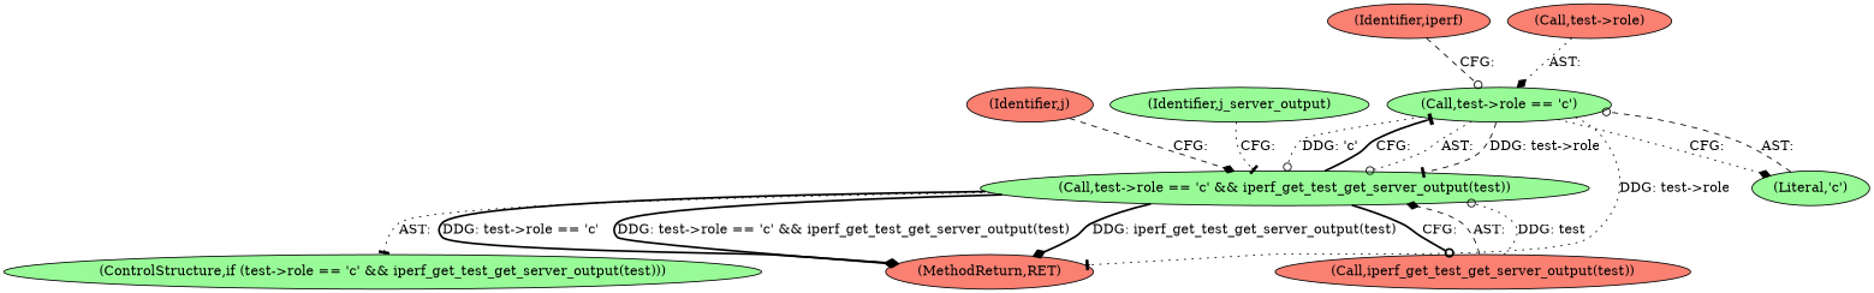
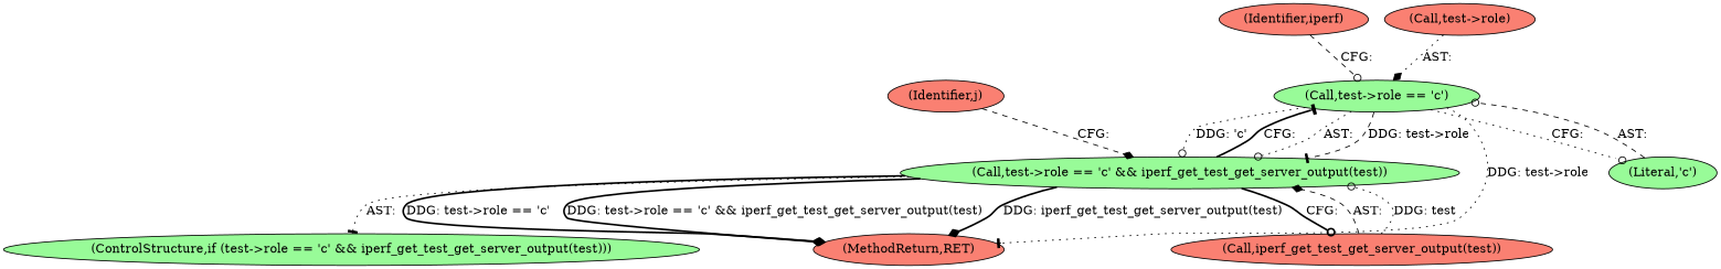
  digraph {
    node [fillcolor=palegreen style=filled]
    edge [arrowhead=diamond style=dotted]
    n1 [label="(Call,test->role == 'c')"]
    n2 [label="(Call,test->role == 'c' && iperf_get_test_get_server_output(test))"]
    n3 [fillcolor=salmon label="(MethodReturn,RET)"]
    n4 [label="(Literal,'c')"]
    n5 [label="(ControlStructure,if (test->role == 'c' && iperf_get_test_get_server_output(test)))"]
    n6 [fillcolor=salmon label="(Call,iperf_get_test_get_server_output(test))"]
    n7 [fillcolor=salmon label="(Identifier,j)"]
-   n8 [label="(Identifier,j_server_output)"]
    n9 [fillcolor=salmon label="(Identifier,iperf)"]
    n10 [fillcolor=salmon label="(Call,test->role)"]
    n1 -> n2 [arrowhead=odot label="AST: "]
    n1 -> n2 [arrowhead=tee label="DDG: test->role" style=dashed]
    n1 -> n2 [arrowhead=odot label="DDG: 'c'"]
    n1 -> n3 [arrowhead=tee label="DDG: test->role"]
-   n1 -> n4 [label="CFG: "]
+   n1 -> n4 [arrowhead=odot label="CFG: "]
    n2 -> n1 [arrowhead=tee label="CFG: " style=bold]
    n2 -> n3 [label="DDG: iperf_get_test_get_server_output(test)" style=bold]
    n2 -> n3 [label="DDG: test->role == 'c'" style=bold]
    n2 -> n3 [label="DDG: test->role == 'c' && iperf_get_test_get_server_output(test)" style=bold]
    n2 -> n5 [arrowhead=tee label="AST: "]
    n2 -> n6 [arrowhead=odot label="CFG: " style=bold]
    n4 -> n1 [arrowhead=odot label="AST: " style=dashed]
    n6 -> n2 [label="AST: " style=dashed]
    n6 -> n2 [arrowhead=odot label="DDG: test"]
    n7 -> n2 [label="CFG: " style=dashed]
-   n8 -> n2 [arrowhead=tee label="CFG: "]
    n9 -> n1 [arrowhead=odot label="CFG: " style=dashed]
    n10 -> n1 [label="AST: "]
  }
